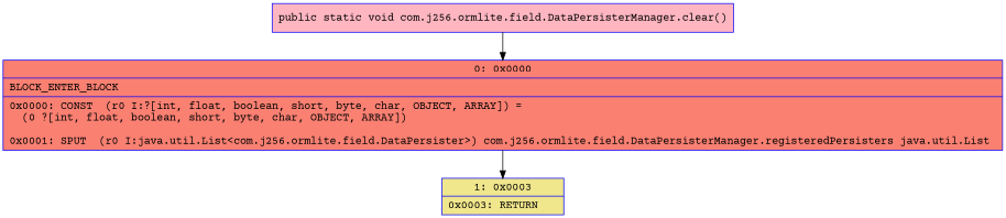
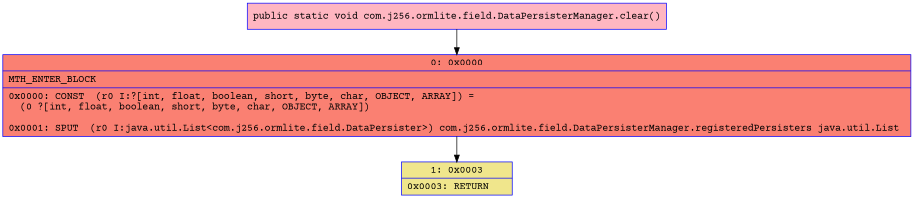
  digraph {
    fontname="Courier Prime"
    node [shape=record style=filled color=blue fontname="Courier Prime"]
    edge [fontname="Courier Prime"]
-   n1 [label="{0\:\ 0x0000|BLOCK_ENTER_BLOCK\l|0x0000: CONST  (r0 I:?[int, float, boolean, short, byte, char, OBJECT, ARRAY]) = \l  (0 ?[int, float, boolean, short, byte, char, OBJECT, ARRAY])\l \l0x0001: SPUT  (r0 I:java.util.List\<com.j256.ormlite.field.DataPersister\>) com.j256.ormlite.field.DataPersisterManager.registeredPersisters java.util.List \l}" fillcolor=salmon]
+   n1 [label="{0\:\ 0x0000|MTH_ENTER_BLOCK\l|0x0000: CONST  (r0 I:?[int, float, boolean, short, byte, char, OBJECT, ARRAY]) = \l  (0 ?[int, float, boolean, short, byte, char, OBJECT, ARRAY])\l \l0x0001: SPUT  (r0 I:java.util.List\<com.j256.ormlite.field.DataPersister\>) com.j256.ormlite.field.DataPersisterManager.registeredPersisters java.util.List \l}" fillcolor=salmon]
    n2 [label="{1\:\ 0x0003|0x0003: RETURN   \l}" fillcolor=khaki]
    n3 [label="{public static void com.j256.ormlite.field.DataPersisterManager.clear() }" fillcolor=lightpink]
    n1 -> n2
    n3 -> n1
  }
